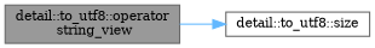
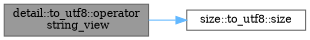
  digraph {
    rankdir=LR
    fontname="DejaVu Serif"
    node [fontname="DejaVu Serif" fontsize=10 shape=box style=filled]
    n1 [color=gray40 fillcolor=grey60 fontcolor=black height=0.2 label="detail::to_utf8::operator\l string_view" width=0.4]
-   n2 [color=grey40 fillcolor=white height=0.2 label="detail::to_utf8::size" width=0.4]
+   n2 [color=grey40 fillcolor=white height=0.2 label="size::to_utf8::size" width=0.4]
    n1 -> n2 [color=steelblue1 fontname="DejaVu Serif" fontsize=10 labelfontname=Helvetica labelfontsize=10 style=solid]
  }
